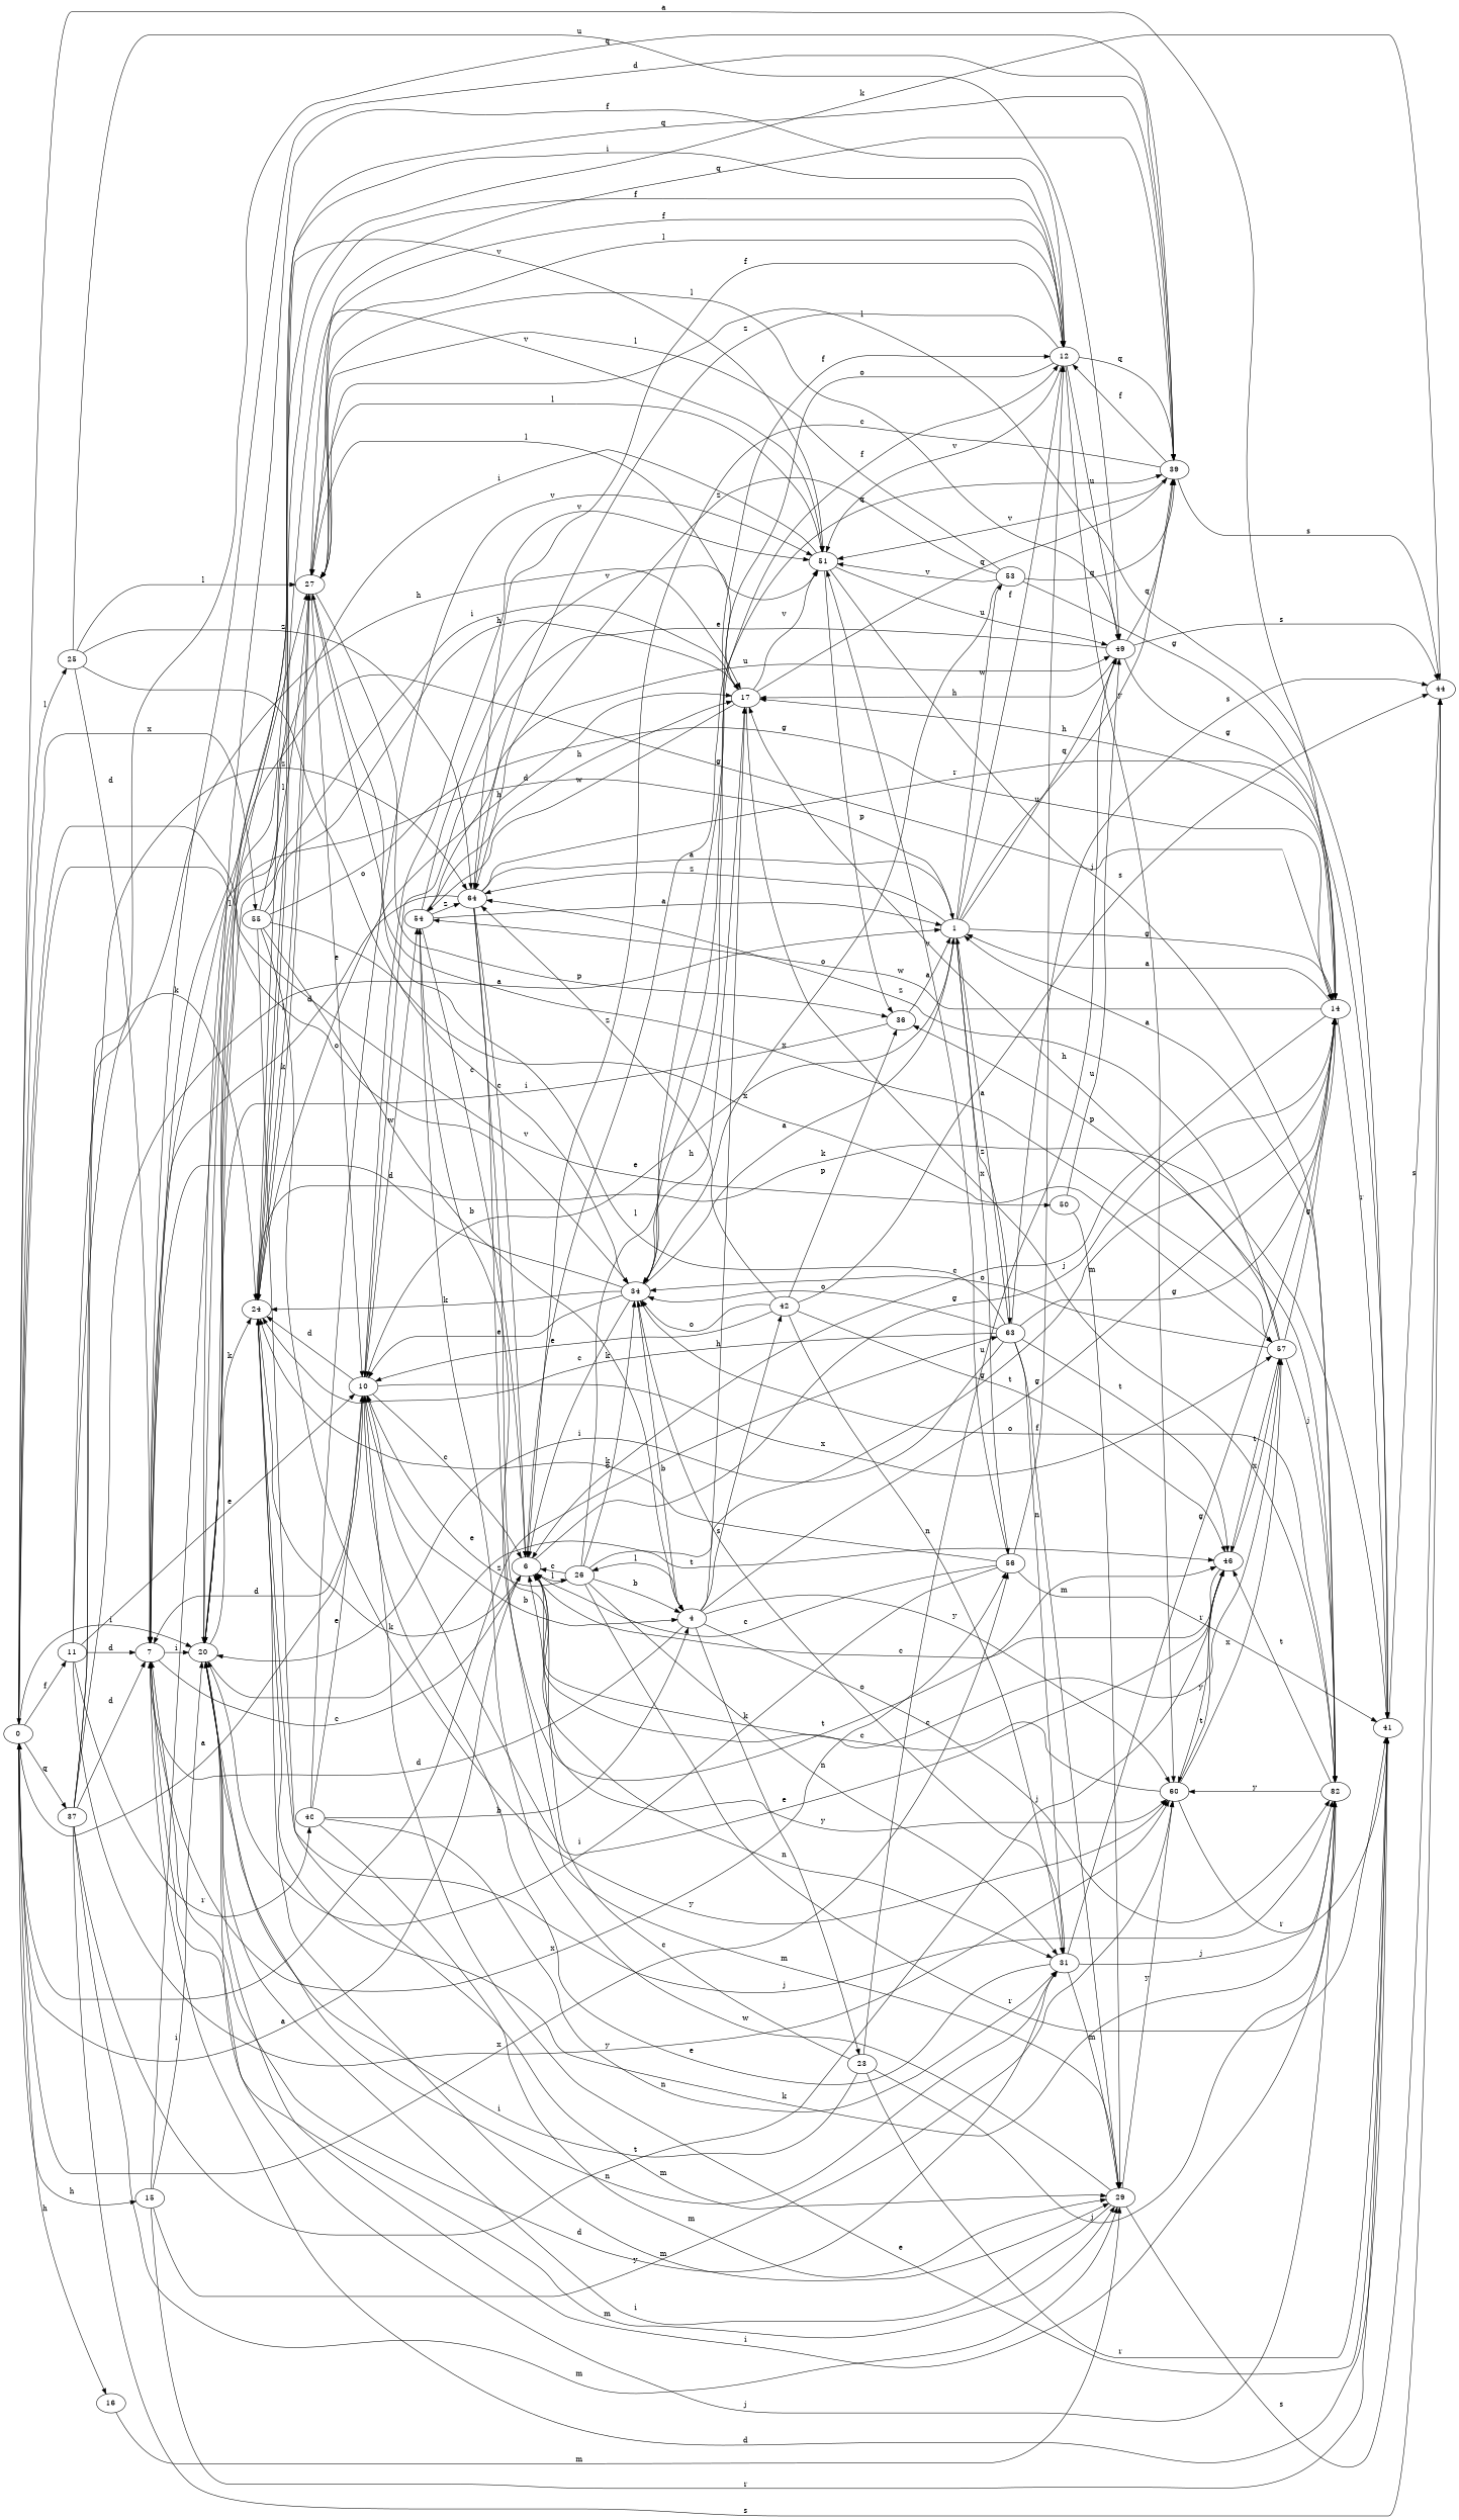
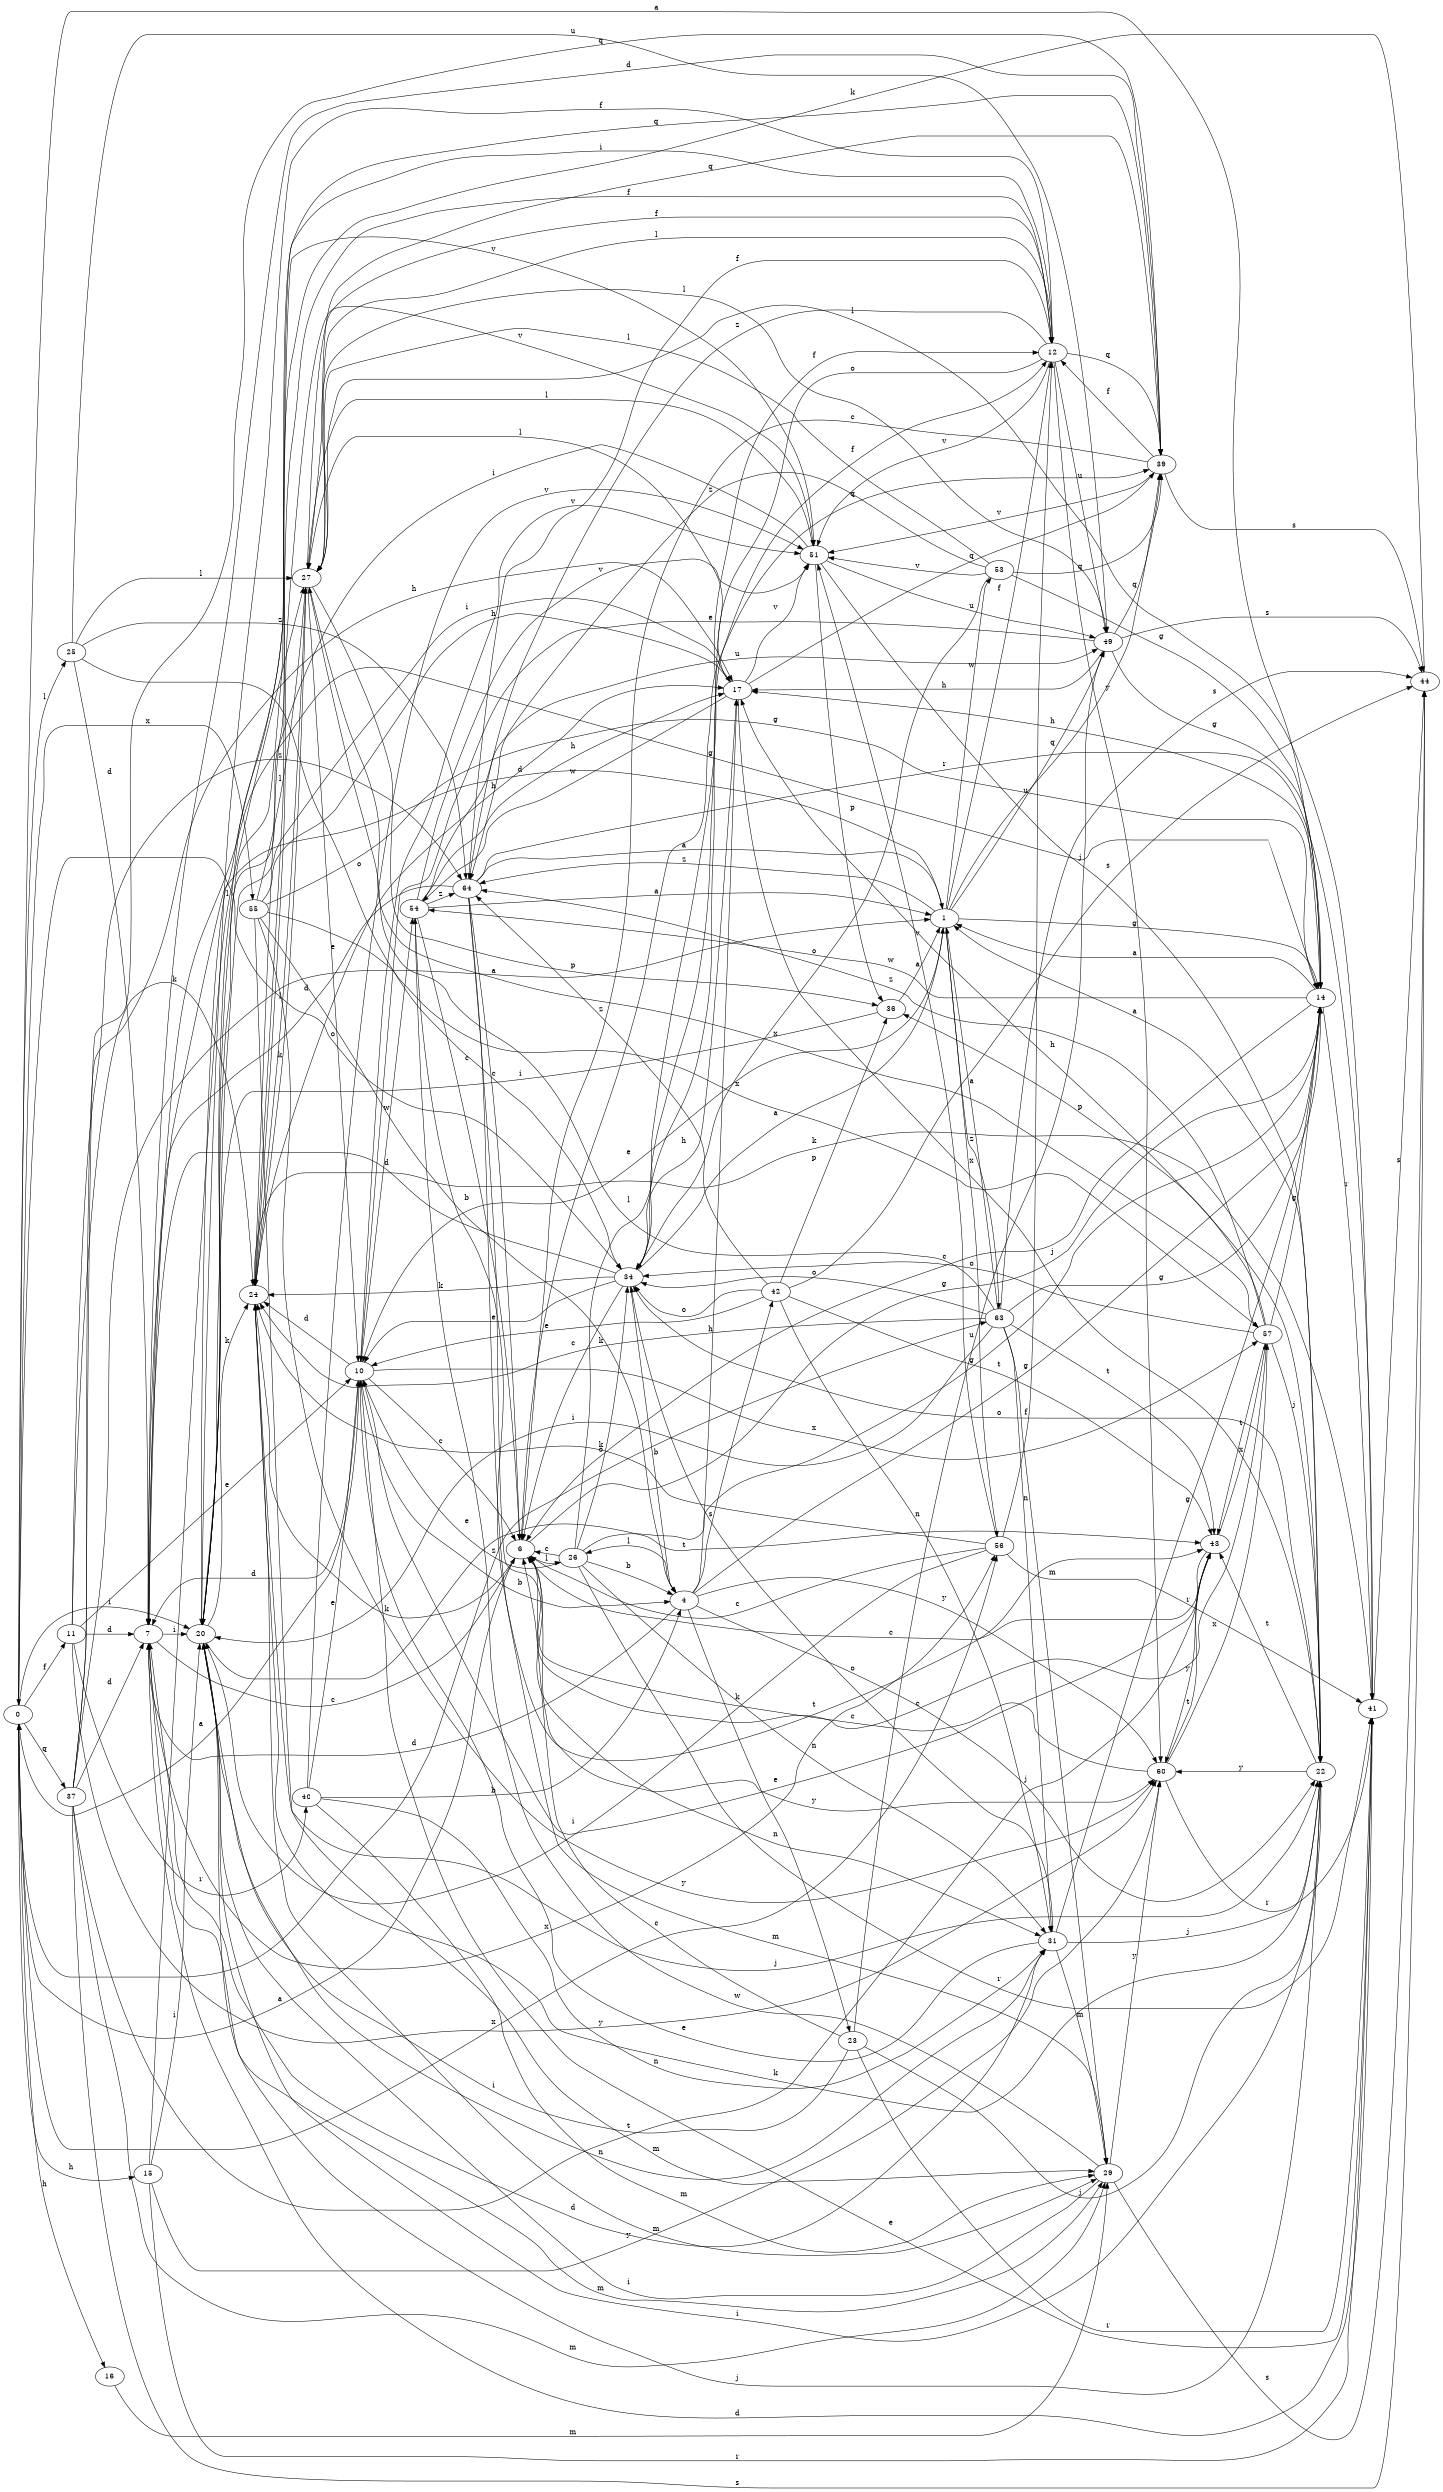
  strict digraph {
    rankdir=LR
    0
    11
    15
    16
    20
    25
    34
    37
-   50
    55
    56
    63
    7
    10
    64
    60
    24
    40
    27
    41
    29
    12
    39
-   22 [label=82]
+   22
    31
    51
-   46
+   46 [label=43]
    49
    1
    4
    17
    6
    44
    14
    57
    53
    54
    23
    26
    42
    36
    0 -> 11 [label=f]
    0 -> 15 [label=h]
    0 -> 16 [label=h]
    0 -> 20 [label=i]
    0 -> 25 [label=l]
    0 -> 34 [label=o]
    0 -> 37 [label=q]
-   0 -> 50 [label=v]
    0 -> 55 [label=x]
    0 -> 56 [label=x]
    0 -> 63 [label=z]
    11 -> 7 [label=d]
    11 -> 10 [label=e]
    11 -> 64 [label=z]
    11 -> 60 [label=y]
    11 -> 24 [label=k]
    11 -> 40 [label=r]
    15 -> 20 [label=i]
    15 -> 60 [label=y]
    15 -> 27 [label=l]
    15 -> 41 [label=r]
    16 -> 29 [label=m]
    20 -> 24 [label=k]
    20 -> 12 [label=f]
    20 -> 39 [label=q]
    20 -> 22 [label=j]
    20 -> 31 [label=n]
    20 -> 51 [label=v]
    20 -> 46 [label=t]
    25 -> 34 [label=o]
    25 -> 7 [label=d]
    25 -> 64 [label=z]
    25 -> 27 [label=l]
    25 -> 49 [label=u]
    34 -> 7 [label=d]
    34 -> 10 [label=e]
    34 -> 24 [label=k]
    34 -> 12 [label=f]
    34 -> 1 [label=a]
    34 -> 4 [label=b]
    34 -> 17 [label=h]
    34 -> 6 [label=c]
    37 -> 7 [label=d]
    37 -> 29 [label=m]
    37 -> 39 [label=q]
    37 -> 46 [label=t]
    37 -> 1 [label=a]
    37 -> 17 [label=h]
    37 -> 44 [label=s]
-   50 -> 29 [label=m]
-   50 -> 49 [label=u]
    55 -> 60 [label=y]
    55 -> 27 [label=l]
    55 -> 29 [label=m]
    55 -> 4 [label=b]
    55 -> 17 [label=h]
    55 -> 14 [label=g]
    55 -> 57 [label=x]
    56 -> 20 [label=i]
    56 -> 24 [label=k]
    56 -> 41 [label=r]
    56 -> 12 [label=f]
    56 -> 51 [label=v]
    56 -> 6 [label=c]
    63 -> 20 [label=i]
    63 -> 34 [label=o]
    63 -> 24 [label=k]
    63 -> 27 [label=l]
    63 -> 29 [label=m]
    63 -> 31 [label=n]
    63 -> 46 [label=t]
    63 -> 1 [label=a]
    63 -> 44 [label=s]
    63 -> 14 [label=g]
    7 -> 20 [label=i]
    7 -> 56 [label=x]
    7 -> 29 [label=m]
    7 -> 6 [label=c]
    7 -> 14 [label=g]
    10 -> 0 [label=a]
    10 -> 7 [label=d]
    10 -> 24 [label=d]
    10 -> 51 [label=v]
    10 -> 4 [label=b]
    10 -> 6 [label=c]
    10 -> 57 [label=x]
    10 -> 54 [label=w]
    64 -> 7 [label=d]
    64 -> 60 [label=y]
    64 -> 41 [label=r]
    64 -> 29 [label=m]
    64 -> 12 [label=f]
    64 -> 1 [label=a]
    64 -> 6 [label=c]
    60 -> 41 [label=r]
    60 -> 46 [label=t]
    60 -> 6 [label=c]
    60 -> 57 [label=x]
    24 -> 27 [label=l]
    24 -> 29 [label=m]
    24 -> 12 [label=f]
    24 -> 22 [label=j]
    24 -> 51 [label=v]
    24 -> 17 [label=h]
    40 -> 10 [label=e]
    40 -> 29 [label=m]
    40 -> 31 [label=n]
    40 -> 51 [label=v]
    40 -> 4 [label=b]
    27 -> 10 [label=e]
    27 -> 24 [label=k]
    27 -> 12 [label=f]
    27 -> 39 [label=q]
    27 -> 57 [label=x]
    27 -> 36 [label=p]
    41 -> 7 [label=d]
    41 -> 10 [label=e]
    41 -> 24 [label=k]
    41 -> 27 [label=l]
    41 -> 44 [label=s]
    29 -> 20 [label=i]
    29 -> 60 [label=y]
    29 -> 44 [label=s]
    29 -> 54 [label=w]
    12 -> 20 [label=i]
    12 -> 34 [label=o]
    12 -> 64 [label=z]
    12 -> 60 [label=y]
    12 -> 27 [label=l]
    12 -> 39 [label=q]
    12 -> 51 [label=v]
    12 -> 49 [label=u]
    39 -> 7 [label=d]
    39 -> 12 [label=f]
    39 -> 51 [label=v]
    39 -> 6 [label=c]
    39 -> 44 [label=s]
    22 -> 20 [label=i]
    22 -> 34 [label=o]
    22 -> 60 [label=y]
    22 -> 24 [label=k]
    22 -> 46 [label=t]
    22 -> 1 [label=a]
    22 -> 17 [label=h]
    31 -> 34 [label=o]
    31 -> 7 [label=d]
    31 -> 10 [label=e]
    31 -> 29 [label=m]
    31 -> 22 [label=j]
    31 -> 14 [label=g]
    51 -> 20 [label=i]
    51 -> 27 [label=l]
    51 -> 22 [label=j]
    51 -> 49 [label=u]
    51 -> 36 [label=p]
    46 -> 10 [label=e]
    46 -> 60 [label=y]
    46 -> 6 [label=c]
    46 -> 57 [label=x]
    49 -> 10 [label=e]
    49 -> 27 [label=l]
    49 -> 39 [label=q]
    49 -> 17 [label=h]
    49 -> 44 [label=s]
    49 -> 14 [label=g]
    1 -> 56 [label=x]
    1 -> 63 [label=z]
    1 -> 7 [label=d]
    1 -> 10 [label=e]
    1 -> 64 [label=z]
    1 -> 12 [label=f]
    1 -> 39 [label=q]
    1 -> 49 [label=u]
    1 -> 14 [label=g]
    1 -> 53 [label=w]
    4 -> 7 [label=d]
    4 -> 60 [label=y]
    4 -> 22 [label=j]
    4 -> 17 [label=h]
    4 -> 14 [label=g]
    4 -> 23 [label=k]
    4 -> 26 [label=l]
    4 -> 42 [label=s]
    17 -> 20 [label=i]
    17 -> 27 [label=l]
    17 -> 39 [label=q]
    17 -> 22 [label=j]
    17 -> 51 [label=v]
    17 -> 54 [label=w]
    6 -> 0 [label=a]
    6 -> 24 [label=k]
    6 -> 39 [label=q]
    6 -> 31 [label=n]
    6 -> 14 [label=g]
    6 -> 26 [label=l]
    44 -> 24 [label=k]
    14 -> 0 [label=a]
    14 -> 41 [label=r]
    14 -> 1 [label=a]
    14 -> 17 [label=h]
    14 -> 6 [label=c]
    14 -> 54 [label=w]
    57 -> 34 [label=o]
    57 -> 64 [label=z]
    57 -> 22 [label=j]
    57 -> 46 [label=t]
    57 -> 6 [label=c]
    57 -> 14 [label=g]
    57 -> 36 [label=p]
    53 -> 34 [label=o]
    53 -> 64 [label=z]
    53 -> 27 [label=l]
    53 -> 39 [label=q]
    53 -> 51 [label=v]
    53 -> 14 [label=g]
    54 -> 64 [label=z]
    54 -> 51 [label=v]
    54 -> 46 [label=t]
    54 -> 49 [label=u]
    54 -> 1 [label=a]
    54 -> 17 [label=h]
    54 -> 6 [label=c]
    23 -> 20 [label=i]
    23 -> 41 [label=r]
    23 -> 22 [label=j]
    23 -> 49 [label=u]
    23 -> 6 [label=c]
    26 -> 34 [label=o]
    26 -> 10 [label=e]
    26 -> 41 [label=r]
    26 -> 12 [label=f]
    26 -> 31 [label=n]
    26 -> 4 [label=b]
    26 -> 6 [label=c]
    26 -> 14 [label=g]
    42 -> 34 [label=o]
    42 -> 10 [label=e]
    42 -> 64 [label=z]
    42 -> 31 [label=n]
    42 -> 46 [label=t]
    42 -> 44 [label=s]
    42 -> 36 [label=p]
    36 -> 20 [label=i]
    36 -> 1 [label=a]
  }
